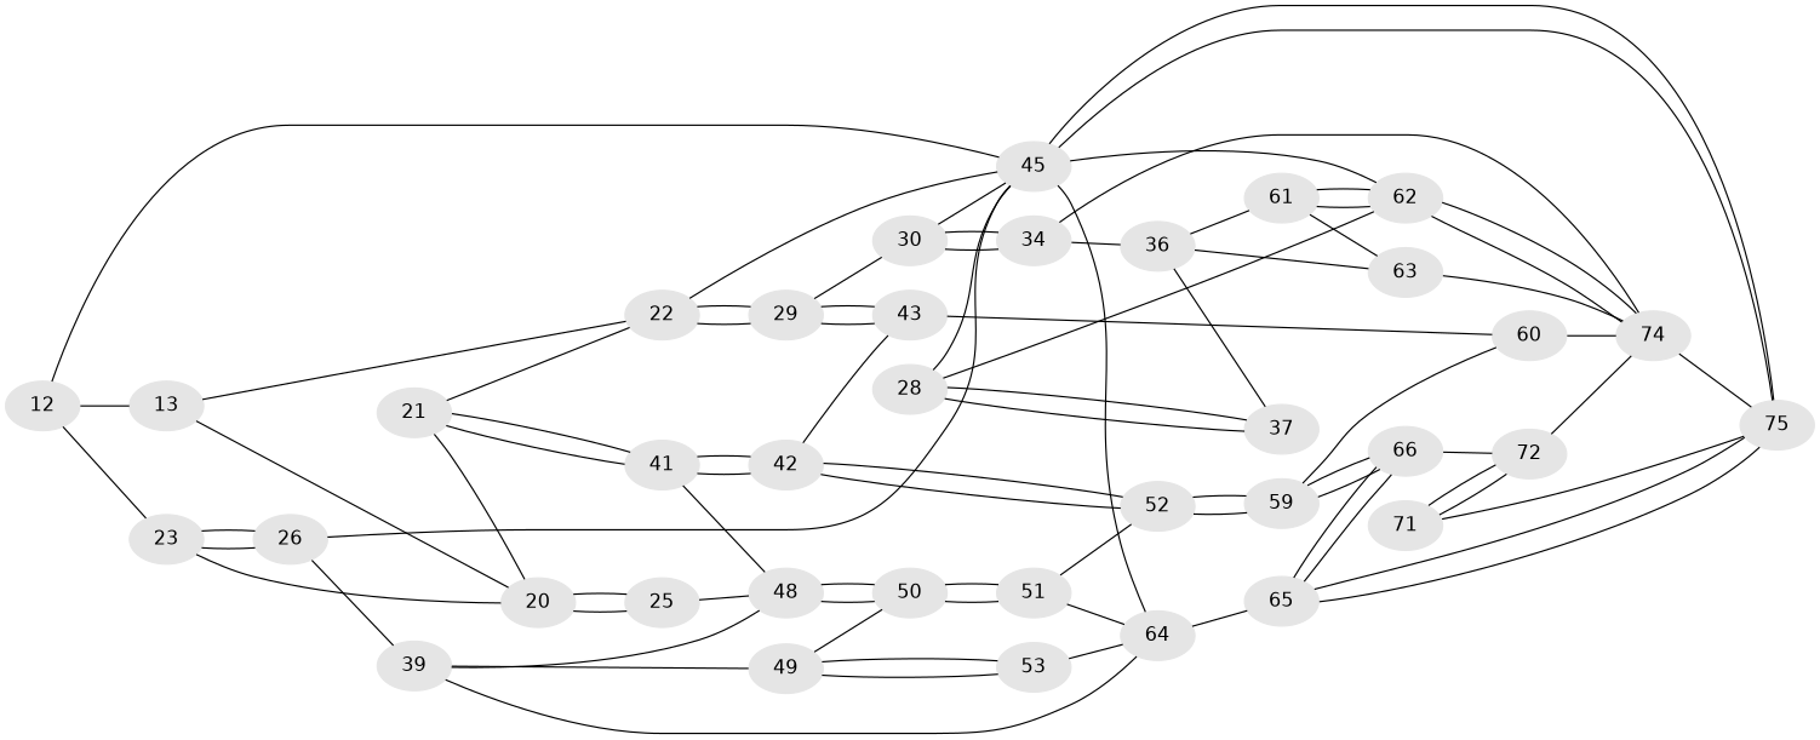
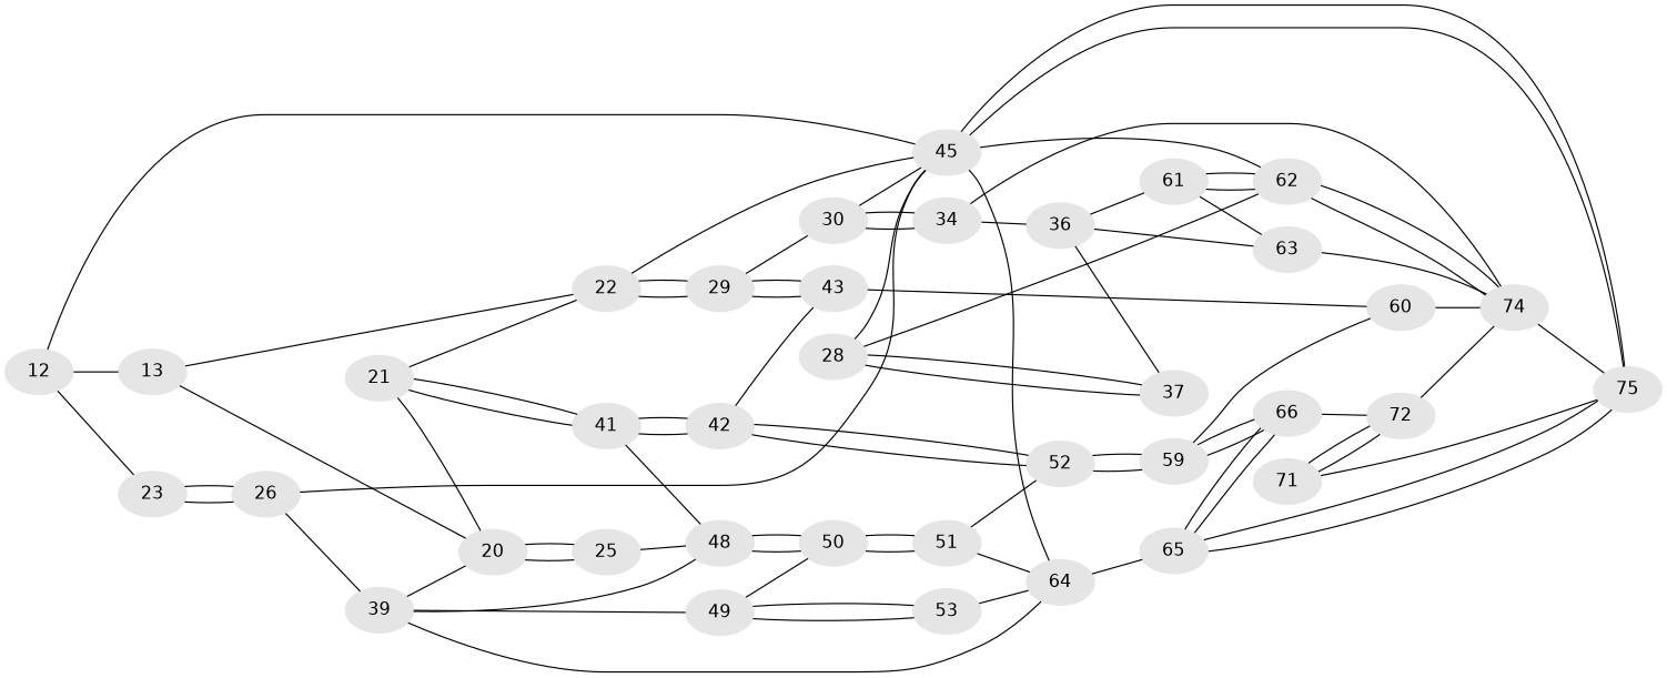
  graph {
    fontname="DejaVu Sans"
    rankdir=LR
    node [color=gray90 fontname="DejaVu Sans" style=filled]
    edge [fontname="DejaVu Sans"]
    12 [super="+2"]
    13 [super="+5"]
    23 [super="+19"]
    45 [super="+3+8+27"]
    22 [super="+6"]
    n6 [label=20 super="+20"]
    26 [super="+18"]
    62 [super="+11"]
    64 [super="+46+54+47"]
    75
    29
    25
    21
    41 [super="+40"]
    48 [super="+33"]
    42
    30
    43
    39 [super="+38+31"]
    50
    49
    28 [super="+10"]
    37
    74 [super="+67+58+57+73+68"]
    34
    60 [super="+55"]
    36 [super="+35"]
    61 [super="+44"]
    63
    53
    65
    52
    59
    51
    66
    72 [super="+69+70"]
    71
    12 -- 13 [weight=2]
    12 -- 23
    12 -- 45
    13 -- 22
    13 -- n6
-   23 -- n6 [weight=2]
+   39 -- n6 [weight=2]
    23 -- 26 [weight=2]
    23 -- 26
    45 -- 62 [weight=2]
    45 -- 64
    45 -- 75
    45 -- 75
    22 -- 45
    22 -- 29
    22 -- 29
    n6 -- 25 [weight=2]
    n6 -- 25
    26 -- 45
    26 -- 39 [weight=2]
    62 -- 74
    62 -- 74
    64 -- 65
    29 -- 30
    29 -- 43
    29 -- 43
    25 -- 48
    21 -- 22
    21 -- n6
    21 -- 41
    21 -- 41
    41 -- 48 [weight=2]
    41 -- 42
    41 -- 42
    48 -- 50
    48 -- 50
    42 -- 43
    42 -- 52
    42 -- 52
    30 -- 45
    30 -- 34
    30 -- 34
    43 -- 60
    39 -- 64
    39 -- 48
    39 -- 49
    50 -- 51
    50 -- 51
    49 -- 50
    49 -- 53
    49 -- 53
    28 -- 45 [weight=2]
    28 -- 62
    28 -- 37 [weight=2]
    28 -- 37
    74 -- 75
    34 -- 74
    34 -- 36
    60 -- 74 [weight=2]
    36 -- 37
    36 -- 61
    36 -- 63
    61 -- 62 [weight=2]
    61 -- 62
    61 -- 63
    63 -- 74
    53 -- 64 [weight=2]
    65 -- 75
    65 -- 75
    65 -- 66
    65 -- 66
    52 -- 59
    52 -- 59
    59 -- 60
    59 -- 66
    59 -- 66
    51 -- 64
    51 -- 52
    66 -- 72
    72 -- 74 [weight=2]
    71 -- 75
    71 -- 72 [weight=2]
    71 -- 72
  }
